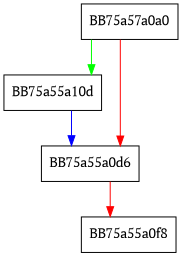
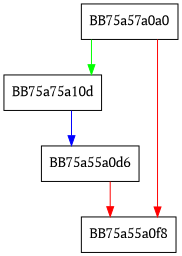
  digraph {
    fontname="PT Serif"
    splines=ortho
    node [fontname="PT Serif" shape=box]
    edge [color=red fontname="PT Serif"]
    n1 [label=BB75a57a0a0]
-   BB75a55a10d
+   BB75a55a10d [label=BB75a75a10d]
    BB75a55a0d6
    BB75a55a0f8
    n1 -> BB75a55a10d [color=green]
-   n1 -> BB75a55a0d6
+   n1 -> BB75a55a0f8
    BB75a55a10d -> BB75a55a0d6 [color=blue]
    BB75a55a0d6 -> BB75a55a0f8
  }
